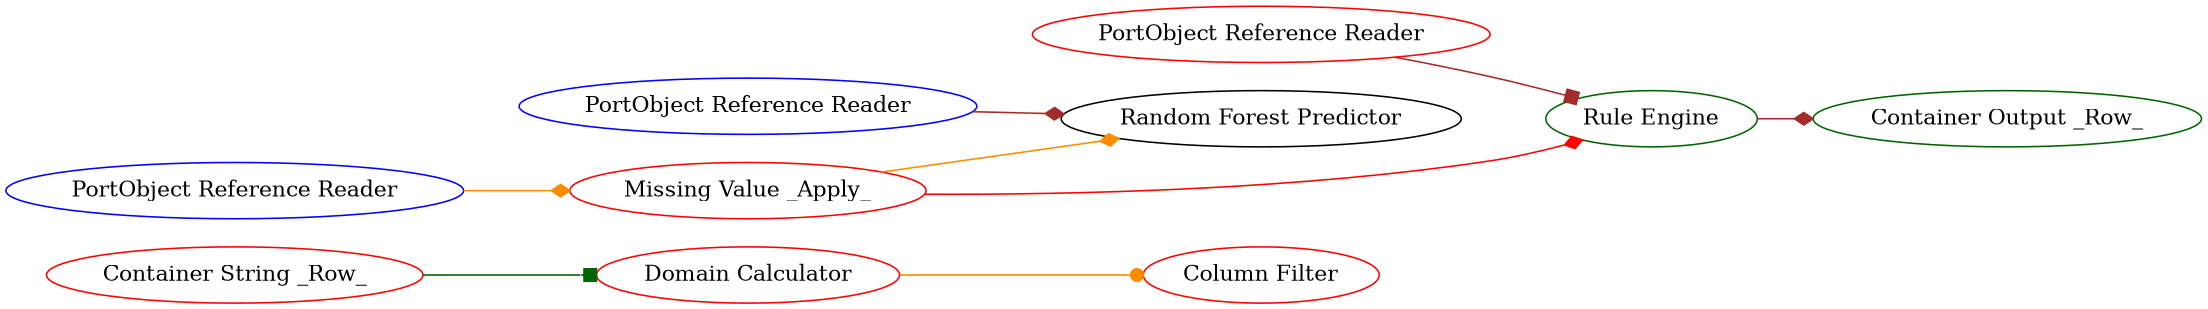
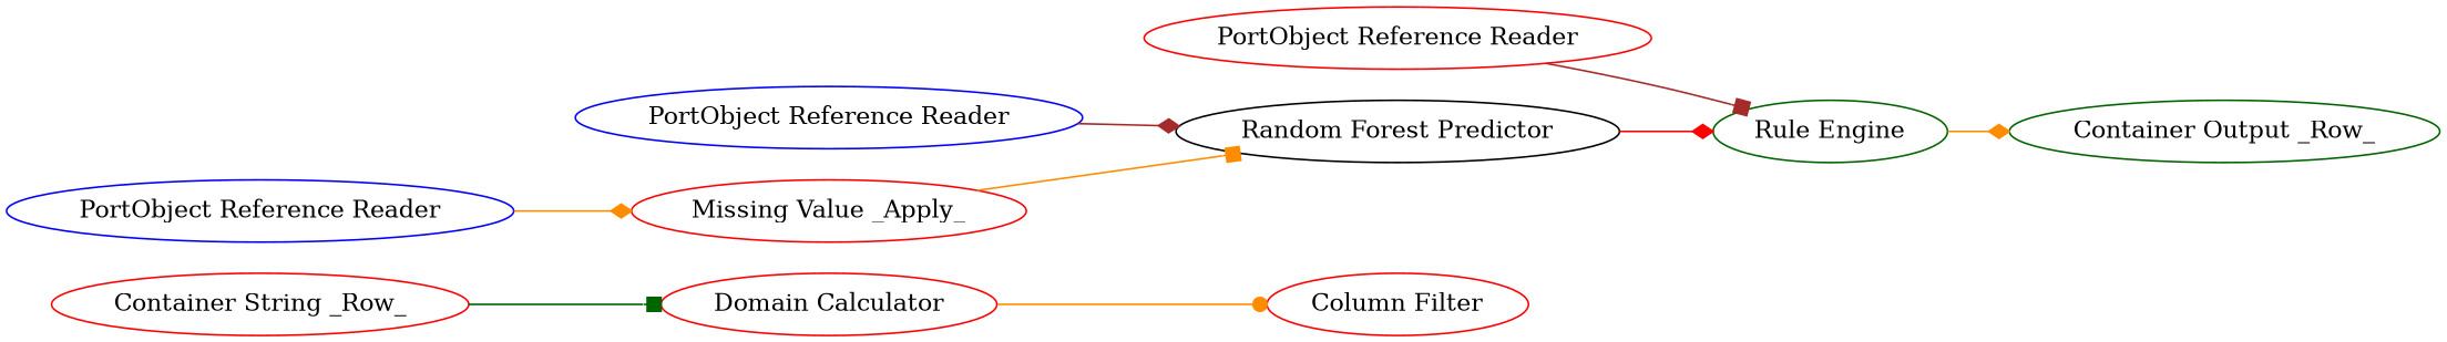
  digraph {
    rankdir=LR
    node [color=red]
    edge [arrowhead=diamond color=darkorange]
    n1 [label="Container String _Row_"]
    n2 [label="Domain Calculator"]
    n3 [label="Column Filter"]
    n4 [label="Missing Value _Apply_"]
    n5 [color=black label="Random Forest Predictor"]
    n6 [color=darkgreen label="Rule Engine"]
    n7 [color=darkgreen label="Container Output _Row_"]
    n8 [label="PortObject Reference Reader"]
    n9 [color=blue label="PortObject Reference Reader"]
    n10 [color=blue label="PortObject Reference Reader"]
    n1 -> n2 [arrowhead=box color=darkgreen]
    n2 -> n3 [arrowhead=dot]
-   n4 -> n5
-   n4 -> n6 [color=red]
-   n6 -> n7 [color=brown]
+   n4 -> n5 [arrowhead=box]
+   n5 -> n6 [color=red]
+   n6 -> n7
    n8 -> n6 [arrowhead=box color=brown]
    n9 -> n5 [color=brown]
    n10 -> n4
  }
